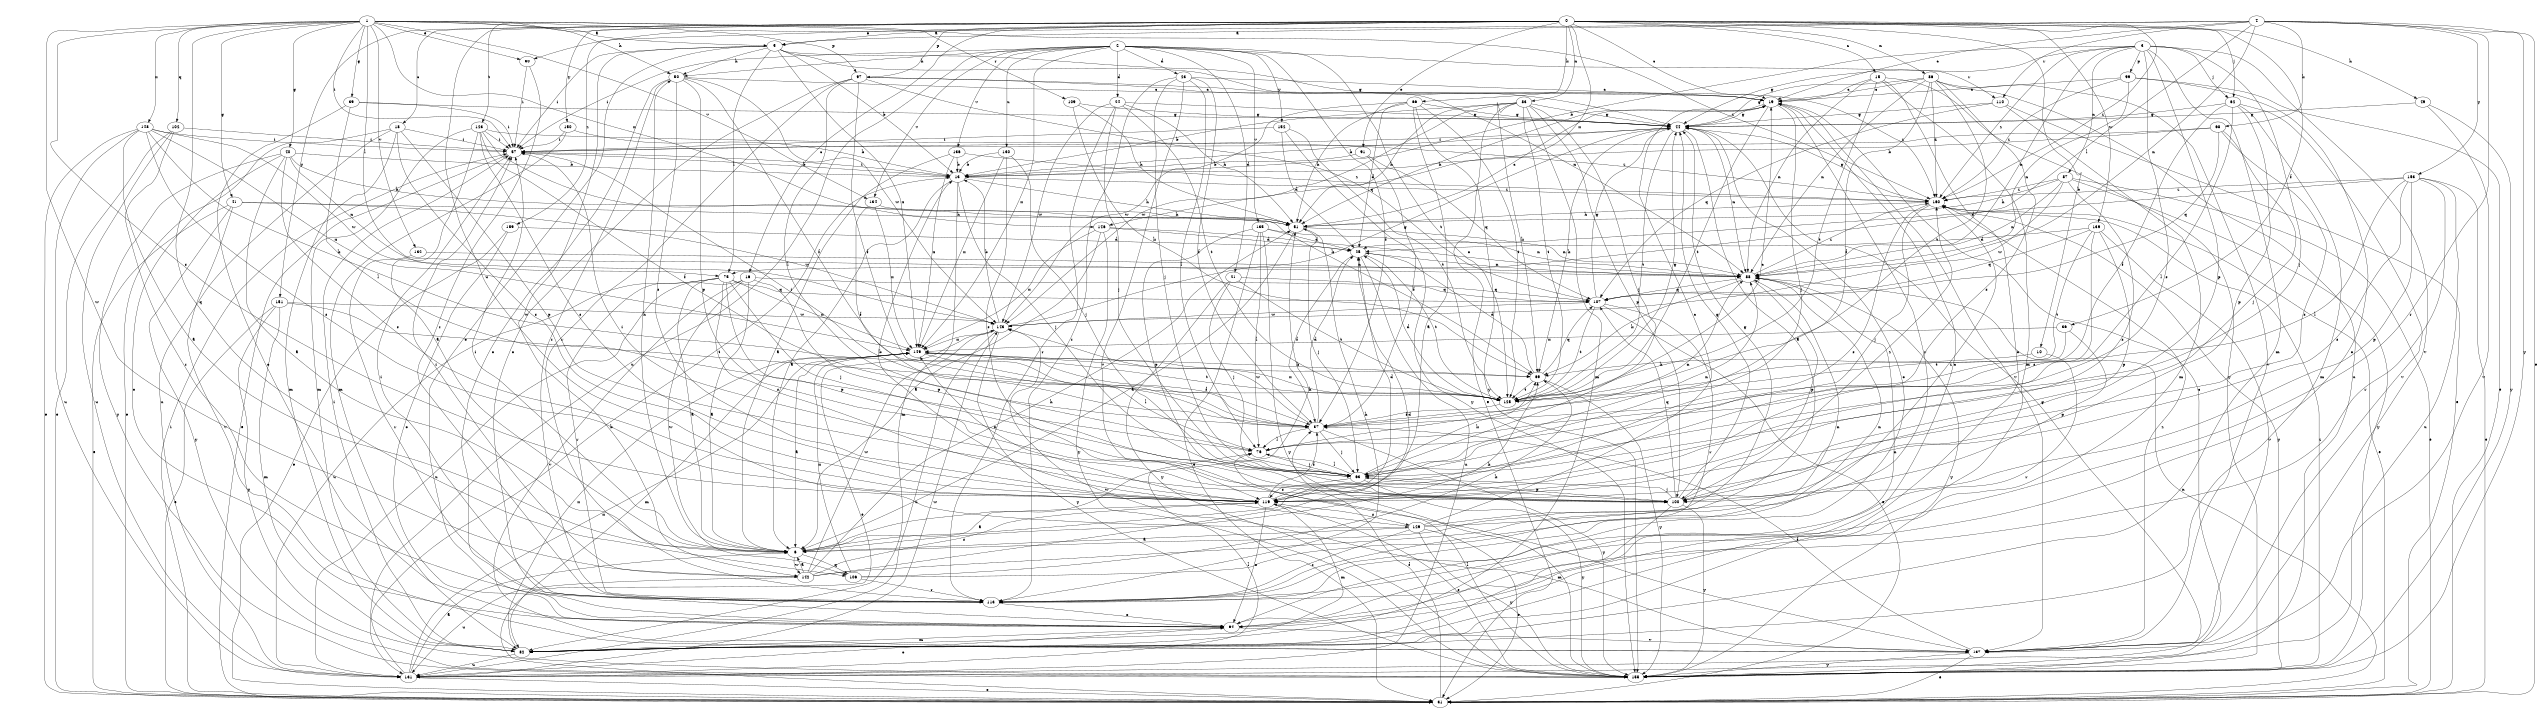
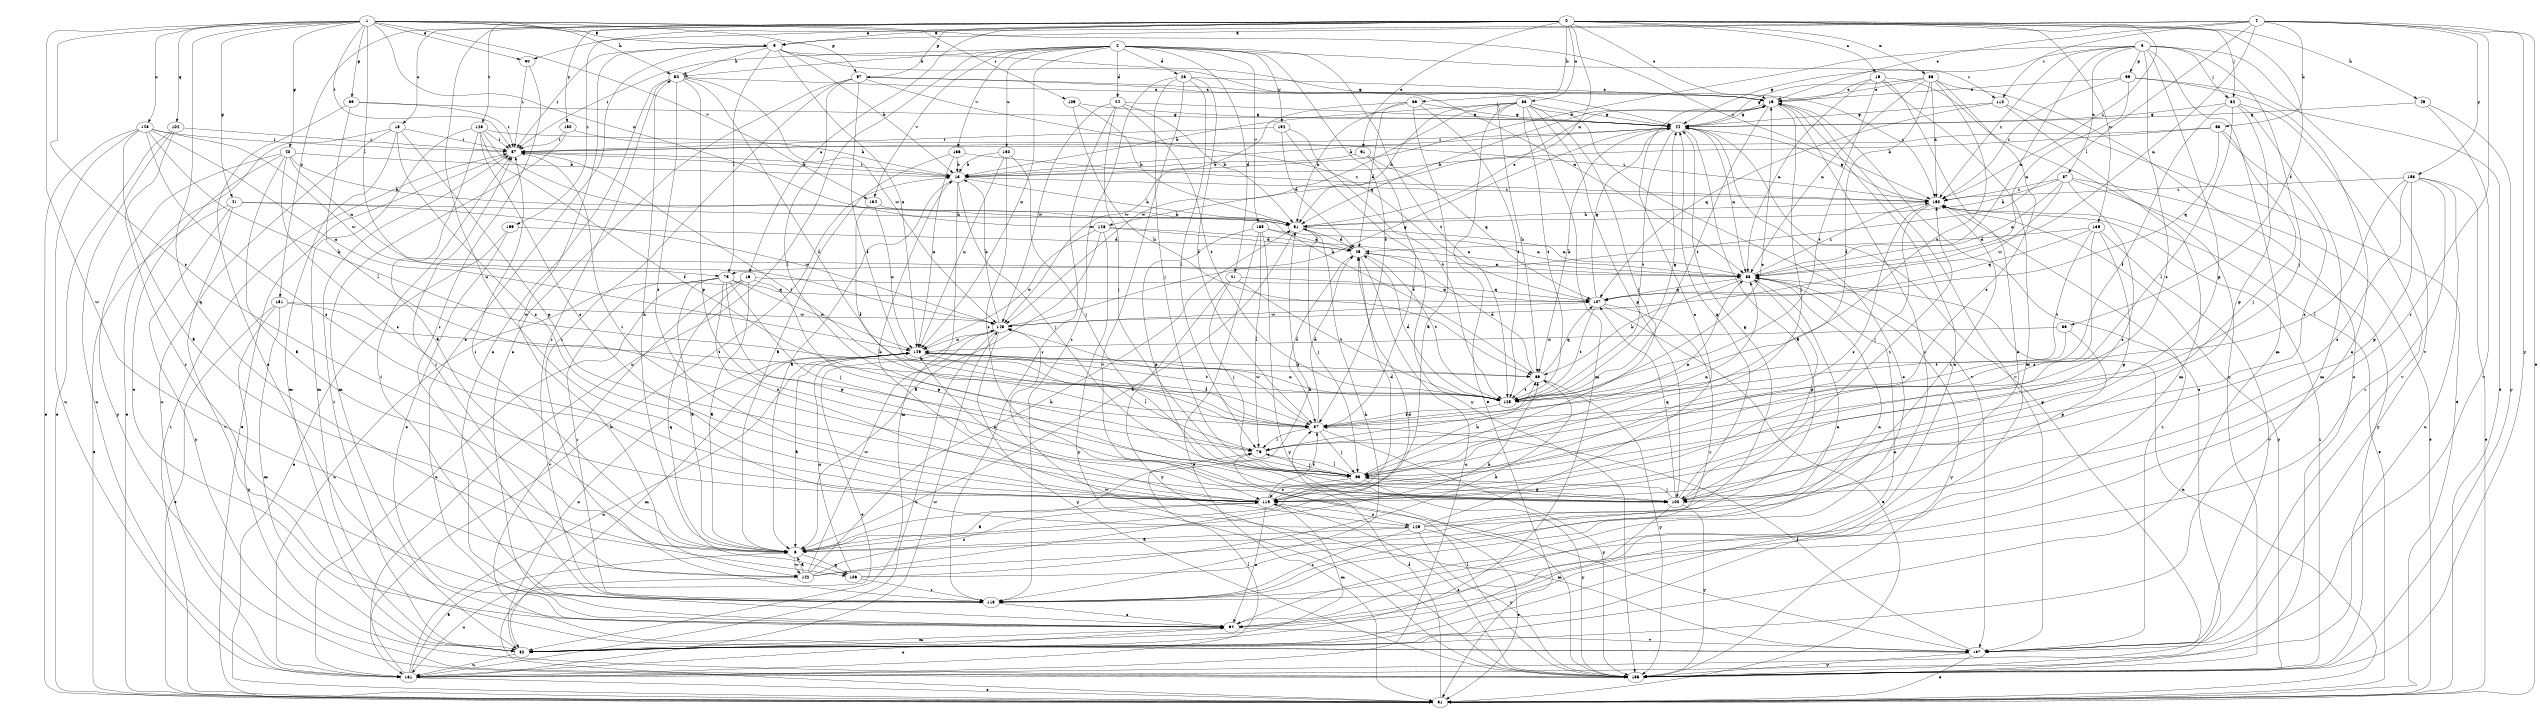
  strict digraph {
    0
    5
-   10
    15
    16
    18
    19
    36
    49
    62
    66
    83
    86
    91
    97
    123
    129
    139
    146
    150
    151
    159
    160
    50
    57
    75
    142
    149
    13
    44
    88
    94
    113
    69
    125
    82
    155
    106
    131
    100
    137
    6
    107
    119
    31
    63
    51
    37
    76
    143
    25
    1
    30
    39
    40
    41
    102
    109
-   132
    134
    148
    2
    21
    23
    24
    110
    130
    135
    136
    152
    3
    87
    99
    4
    68
    153
    0 -> 5 [label=a]
-   0 -> 10 [label=b]
    0 -> 15 [label=c]
    0 -> 16 [label=c]
    0 -> 18 [label=c]
    0 -> 19 [label=c]
    0 -> 36 [label=f]
    0 -> 49 [label=h]
    0 -> 62 [label=j]
    0 -> 66 [label=k]
    0 -> 83 [label=n]
    0 -> 86 [label=n]
    0 -> 91 [label=o]
    0 -> 97 [label=p]
    0 -> 123 [label=t]
    0 -> 129 [label=u]
    0 -> 139 [label=w]
    0 -> 146 [label=x]
    0 -> 150 [label=y]
    0 -> 151 [label=y]
    0 -> 159 [label=z]
    0 -> 160 [label=z]
    5 -> 50 [label=h]
    5 -> 57 [label=i]
    5 -> 75 [label=l]
    5 -> 142 [label=w]
    5 -> 149 [label=x]
    5 -> 13 [label=b]
    5 -> 44 [label=g]
    5 -> 88 [label=n]
    5 -> 94 [label=o]
-   10 -> 113 [label=r]
-   10 -> 69 [label=k]
    15 -> 19 [label=c]
    15 -> 88 [label=n]
    15 -> 94 [label=o]
    15 -> 125 [label=t]
    15 -> 82 [label=m]
    15 -> 155 [label=y]
-   16 -> 106 [label=w]
+   16 -> 106 [label=q]
    16 -> 131 [label=u]
    16 -> 100 [label=p]
    16 -> 137 [label=v]
    16 -> 6 [label=a]
    16 -> 107 [label=q]
    18 -> 57 [label=i]
    18 -> 82 [label=m]
    18 -> 131 [label=u]
    18 -> 100 [label=p]
    18 -> 119 [label=s]
    18 -> 31 [label=e]
    19 -> 44 [label=g]
    19 -> 113 [label=r]
    19 -> 125 [label=t]
    19 -> 137 [label=v]
    19 -> 63 [label=j]
    19 -> 51 [label=h]
    36 -> 149 [label=x]
    36 -> 125 [label=t]
    36 -> 100 [label=p]
    49 -> 44 [label=g]
    49 -> 155 [label=y]
    49 -> 137 [label=v]
    62 -> 44 [label=g]
    62 -> 82 [label=m]
    62 -> 100 [label=p]
    62 -> 137 [label=v]
    62 -> 37 [label=f]
    62 -> 76 [label=l]
    66 -> 44 [label=g]
    66 -> 125 [label=t]
-   66 -> 155 [label=y]
    66 -> 6 [label=a]
    66 -> 51 [label=h]
    66 -> 143 [label=w]
    66 -> 25 [label=d]
    83 -> 13 [label=b]
    83 -> 44 [label=g]
    83 -> 69 [label=k]
    83 -> 125 [label=t]
    83 -> 82 [label=m]
    83 -> 100 [label=p]
-   86 -> 137 [label=v]
+   83 -> 137 [label=v]
    83 -> 31 [label=e]
    83 -> 63 [label=j]
    83 -> 51 [label=h]
    83 -> 143 [label=w]
    86 -> 19 [label=c]
    86 -> 160 [label=z]
    86 -> 44 [label=g]
    86 -> 88 [label=n]
    86 -> 125 [label=t]
    86 -> 131 [label=u]
    86 -> 119 [label=s]
    86 -> 37 [label=f]
    91 -> 13 [label=b]
    91 -> 107 [label=q]
    91 -> 37 [label=f]
    97 -> 19 [label=c]
    97 -> 160 [label=z]
    97 -> 94 [label=o]
    97 -> 113 [label=r]
    97 -> 107 [label=q]
    97 -> 37 [label=f]
    97 -> 76 [label=l]
    123 -> 160 [label=z]
    123 -> 57 [label=i]
    123 -> 69 [label=k]
    123 -> 82 [label=m]
    123 -> 6 [label=a]
    123 -> 119 [label=s]
    123 -> 37 [label=f]
    129 -> 19 [label=c]
    129 -> 160 [label=z]
    129 -> 13 [label=b]
    129 -> 44 [label=g]
    129 -> 113 [label=r]
    129 -> 155 [label=y]
    129 -> 6 [label=a]
    129 -> 31 [label=e]
    139 -> 125 [label=t]
    139 -> 100 [label=p]
    139 -> 137 [label=v]
    139 -> 107 [label=q]
    139 -> 119 [label=s]
    139 -> 25 [label=d]
    146 -> 149 [label=x]
    146 -> 88 [label=o]
    146 -> 155 [label=y]
    146 -> 6 [label=a]
    146 -> 25 [label=d]
    150 -> 57 [label=i]
    150 -> 13 [label=b]
    150 -> 82 [label=m]
    151 -> 125 [label=t]
    151 -> 82 [label=m]
    151 -> 155 [label=y]
    151 -> 31 [label=e]
    151 -> 143 [label=w]
    159 -> 94 [label=o]
    159 -> 31 [label=e]
    159 -> 25 [label=d]
    160 -> 44 [label=g]
    160 -> 155 [label=y]
    160 -> 119 [label=s]
    160 -> 31 [label=e]
    160 -> 63 [label=j]
    160 -> 51 [label=h]
    50 -> 19 [label=c]
    50 -> 94 [label=o]
    50 -> 113 [label=r]
    50 -> 100 [label=p]
    50 -> 119 [label=s]
    50 -> 37 [label=f]
    50 -> 143 [label=w]
    57 -> 13 [label=b]
    57 -> 31 [label=e]
    75 -> 149 [label=x]
    75 -> 113 [label=r]
    75 -> 131 [label=u]
    75 -> 100 [label=p]
    75 -> 6 [label=a]
    75 -> 107 [label=q]
    75 -> 119 [label=s]
    75 -> 63 [label=j]
    142 -> 57 [label=i]
    142 -> 88 [label=n]
    142 -> 131 [label=u]
    142 -> 6 [label=a]
    142 -> 119 [label=s]
    142 -> 51 [label=h]
    142 -> 143 [label=w]
    142 -> 25 [label=d]
    149 -> 69 [label=k]
    149 -> 125 [label=t]
    149 -> 82 [label=m]
    149 -> 6 [label=a]
    149 -> 37 [label=f]
    149 -> 76 [label=l]
    13 -> 160 [label=z]
    13 -> 57 [label=i]
    13 -> 82 [label=m]
    13 -> 6 [label=a]
    13 -> 63 [label=j]
    13 -> 51 [label=h]
    44 -> 57 [label=i]
    44 -> 13 [label=b]
    44 -> 88 [label=n]
    44 -> 94 [label=o]
    44 -> 69 [label=k]
    44 -> 125 [label=t]
    44 -> 6 [label=a]
    88 -> 160 [label=z]
    88 -> 69 [label=k]
    88 -> 155 [label=y]
    88 -> 100 [label=p]
    88 -> 107 [label=q]
    94 -> 19 [label=c]
    94 -> 88 [label=n]
    94 -> 82 [label=m]
    94 -> 137 [label=v]
    113 -> 57 [label=i]
    113 -> 94 [label=o]
    113 -> 51 [label=h]
    69 -> 125 [label=t]
    69 -> 155 [label=y]
    69 -> 107 [label=q]
    69 -> 25 [label=d]
    125 -> 149 [label=x]
    125 -> 44 [label=g]
    125 -> 37 [label=f]
    125 -> 25 [label=d]
    82 -> 57 [label=i]
    82 -> 149 [label=x]
    82 -> 131 [label=u]
    155 -> 19 [label=c]
    155 -> 160 [label=z]
    155 -> 44 [label=g]
    155 -> 119 [label=s]
    155 -> 76 [label=l]
    106 -> 149 [label=x]
    106 -> 88 [label=n]
    106 -> 113 [label=r]
    106 -> 69 [label=k]
    131 -> 149 [label=x]
    131 -> 13 [label=b]
    131 -> 94 [label=o]
    131 -> 6 [label=a]
    131 -> 31 [label=e]
    131 -> 76 [label=l]
    131 -> 143 [label=w]
    100 -> 160 [label=z]
    100 -> 57 [label=i]
    100 -> 44 [label=g]
    100 -> 82 [label=m]
    100 -> 155 [label=y]
    100 -> 107 [label=q]
    100 -> 63 [label=j]
    137 -> 160 [label=z]
    137 -> 155 [label=y]
    137 -> 31 [label=e]
    137 -> 37 [label=f]
    137 -> 143 [label=w]
    6 -> 50 [label=h]
    6 -> 57 [label=i]
    6 -> 142 [label=w]
    6 -> 69 [label=k]
    6 -> 106 [label=q]
    6 -> 51 [label=h]
    107 -> 44 [label=g]
    107 -> 113 [label=r]
    107 -> 125 [label=t]
    107 -> 31 [label=e]
    107 -> 143 [label=w]
    119 -> 129 [label=s]
    119 -> 149 [label=x]
    119 -> 94 [label=o]
    119 -> 82 [label=m]
    119 -> 6 [label=a]
    119 -> 37 [label=f]
    119 -> 25 [label=d]
    31 -> 57 [label=i]
    31 -> 88 [label=n]
    31 -> 37 [label=f]
    63 -> 88 [label=n]
    63 -> 69 [label=k]
    63 -> 155 [label=y]
    63 -> 100 [label=p]
    63 -> 119 [label=s]
    63 -> 76 [label=l]
    51 -> 19 [label=c]
    51 -> 88 [label=n]
    51 -> 6 [label=a]
    51 -> 63 [label=j]
    37 -> 19 [label=c]
    37 -> 57 [label=i]
    37 -> 155 [label=y]
    37 -> 63 [label=j]
    37 -> 76 [label=l]
    37 -> 143 [label=w]
    37 -> 25 [label=d]
    76 -> 88 [label=n]
    76 -> 63 [label=j]
    143 -> 149 [label=x]
    143 -> 13 [label=b]
    143 -> 44 [label=g]
    143 -> 155 [label=y]
    143 -> 131 [label=u]
    143 -> 31 [label=e]
    25 -> 88 [label=n]
    25 -> 125 [label=t]
    25 -> 131 [label=u]
    25 -> 37 [label=f]
    1 -> 5 [label=a]
    1 -> 97 [label=p]
    1 -> 146 [label=x]
    1 -> 160 [label=z]
    1 -> 50 [label=h]
    1 -> 57 [label=i]
    1 -> 75 [label=l]
    1 -> 142 [label=w]
    1 -> 106 [label=q]
    1 -> 119 [label=s]
    1 -> 30 [label=e]
    1 -> 39 [label=g]
    1 -> 40 [label=g]
    1 -> 41 [label=g]
    1 -> 102 [label=q]
    1 -> 109 [label=r]
-   1 -> 132 [label=v]
    1 -> 134 [label=v]
    1 -> 148 [label=x]
    30 -> 57 [label=i]
    30 -> 113 [label=r]
    39 -> 57 [label=i]
    39 -> 44 [label=g]
    39 -> 94 [label=o]
    39 -> 76 [label=l]
    40 -> 13 [label=b]
    40 -> 88 [label=n]
    40 -> 94 [label=o]
    40 -> 155 [label=y]
    40 -> 6 [label=a]
    40 -> 119 [label=s]
    40 -> 51 [label=h]
    41 -> 155 [label=y]
    41 -> 137 [label=v]
    41 -> 31 [label=e]
    41 -> 51 [label=h]
    41 -> 143 [label=w]
    102 -> 57 [label=i]
    102 -> 113 [label=r]
    102 -> 131 [label=u]
    102 -> 31 [label=e]
    109 -> 44 [label=g]
    109 -> 69 [label=k]
    109 -> 51 [label=h]
-   132 -> 88 [label=n]
-   132 -> 113 [label=r]
    134 -> 149 [label=x]
    134 -> 51 [label=h]
    134 -> 37 [label=f]
    148 -> 57 [label=i]
    148 -> 149 [label=x]
    148 -> 69 [label=k]
    148 -> 131 [label=u]
    148 -> 6 [label=a]
    148 -> 119 [label=s]
    148 -> 31 [label=e]
    148 -> 143 [label=w]
    2 -> 50 [label=h]
    2 -> 57 [label=i]
    2 -> 149 [label=x]
    2 -> 125 [label=t]
    2 -> 131 [label=u]
    2 -> 37 [label=f]
    2 -> 134 [label=v]
    2 -> 21 [label=d]
    2 -> 23 [label=d]
    2 -> 24 [label=d]
    2 -> 110 [label=r]
    2 -> 130 [label=u]
    2 -> 135 [label=v]
    2 -> 136 [label=v]
    2 -> 152 [label=y]
    21 -> 125 [label=t]
    21 -> 155 [label=y]
    21 -> 107 [label=q]
    21 -> 63 [label=j]
    23 -> 19 [label=c]
    23 -> 113 [label=r]
    23 -> 137 [label=v]
    23 -> 63 [label=j]
    23 -> 37 [label=f]
    23 -> 76 [label=l]
    24 -> 44 [label=g]
    24 -> 113 [label=r]
    24 -> 125 [label=t]
    24 -> 63 [label=j]
    24 -> 51 [label=h]
    24 -> 143 [label=w]
    110 -> 44 [label=g]
    110 -> 82 [label=m]
    110 -> 107 [label=q]
    110 -> 31 [label=e]
    130 -> 149 [label=x]
    130 -> 13 [label=b]
    130 -> 119 [label=s]
    130 -> 63 [label=j]
    135 -> 88 [label=n]
    135 -> 155 [label=y]
    135 -> 100 [label=p]
    135 -> 31 [label=e]
    135 -> 76 [label=l]
    135 -> 25 [label=d]
    136 -> 160 [label=z]
    136 -> 149 [label=x]
    136 -> 13 [label=b]
    136 -> 6 [label=a]
    152 -> 57 [label=i]
    152 -> 125 [label=t]
    152 -> 155 [label=y]
    152 -> 25 [label=d]
    3 -> 62 [label=j]
    3 -> 160 [label=z]
    3 -> 13 [label=b]
    3 -> 44 [label=g]
    3 -> 88 [label=n]
    3 -> 82 [label=m]
    3 -> 100 [label=p]
    3 -> 137 [label=v]
    3 -> 119 [label=s]
    3 -> 63 [label=j]
    3 -> 87 [label=n]
    3 -> 99 [label=p]
    87 -> 160 [label=z]
    87 -> 88 [label=n]
    87 -> 155 [label=y]
    87 -> 119 [label=s]
    87 -> 31 [label=e]
    87 -> 51 [label=h]
    87 -> 143 [label=w]
    99 -> 19 [label=c]
    99 -> 160 [label=z]
    99 -> 88 [label=n]
    99 -> 94 [label=o]
    99 -> 31 [label=e]
    4 -> 5 [label=a]
    4 -> 19 [label=c]
    4 -> 75 [label=l]
    4 -> 88 [label=n]
    4 -> 113 [label=r]
    4 -> 155 [label=y]
    4 -> 31 [label=e]
    4 -> 30 [label=e]
    4 -> 110 [label=r]
    4 -> 68 [label=k]
    4 -> 153 [label=y]
    68 -> 57 [label=i]
    68 -> 13 [label=b]
    68 -> 107 [label=q]
    68 -> 119 [label=s]
    68 -> 63 [label=j]
    153 -> 160 [label=z]
    153 -> 113 [label=r]
    153 -> 131 [label=u]
    153 -> 100 [label=p]
    153 -> 119 [label=s]
    153 -> 31 [label=e]
    153 -> 76 [label=l]
-   153 -> 25 [label=d]
+   51 -> 25 [label=d]
  }
